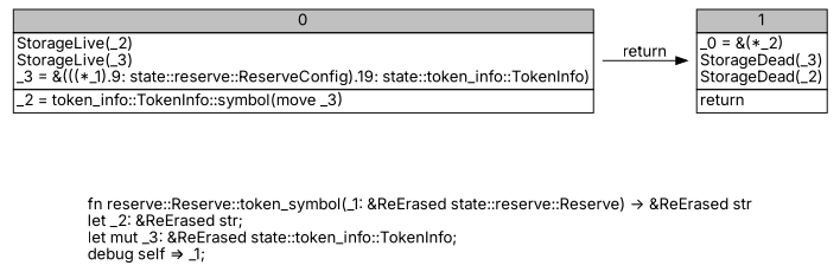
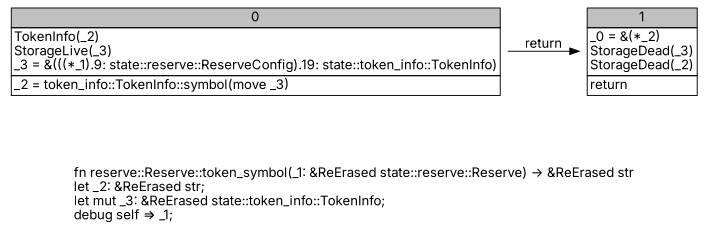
  digraph {
    fontname=Inter
    label=<fn reserve::Reserve::token_symbol(_1: &amp;ReErased state::reserve::Reserve) -&gt; &amp;ReErased str<br align="left"/>let _2: &amp;ReErased str;<br align="left"/>let mut _3: &amp;ReErased state::token_info::TokenInfo;<br align="left"/>debug self =&gt; _1;<br align="left"/>>
    rankdir=LR
    node [fontname=Inter shape=none]
-   n1 [label=<<table border="0" cellborder="1" cellspacing="0"><tr><td bgcolor="gray" align="center" colspan="1">0</td></tr><tr><td align="left" balign="left">StorageLive(_2)<br/>StorageLive(_3)<br/>_3 = &amp;(((*_1).9: state::reserve::ReserveConfig).19: state::token_info::TokenInfo)<br/></td></tr><tr><td align="left">_2 = token_info::TokenInfo::symbol(move _3)</td></tr></table>>]
+   n1 [label=<<table border="0" cellborder="1" cellspacing="0"><tr><td bgcolor="gray" align="center" colspan="1">0</td></tr><tr><td align="left" balign="left">TokenInfo(_2)<br/>StorageLive(_3)<br/>_3 = &amp;(((*_1).9: state::reserve::ReserveConfig).19: state::token_info::TokenInfo)<br/></td></tr><tr><td align="left">_2 = token_info::TokenInfo::symbol(move _3)</td></tr></table>>]
    n2 [label=<<table border="0" cellborder="1" cellspacing="0"><tr><td bgcolor="gray" align="center" colspan="1">1</td></tr><tr><td align="left" balign="left">_0 = &amp;(*_2)<br/>StorageDead(_3)<br/>StorageDead(_2)<br/></td></tr><tr><td align="left">return</td></tr></table>>]
    n1 -> n2 [fontname=Inter label=return]
  }
